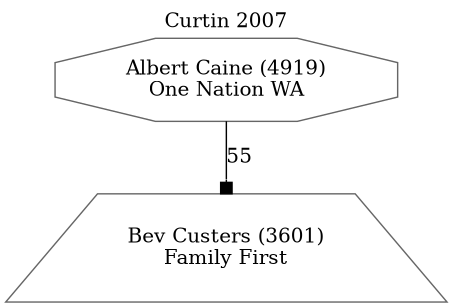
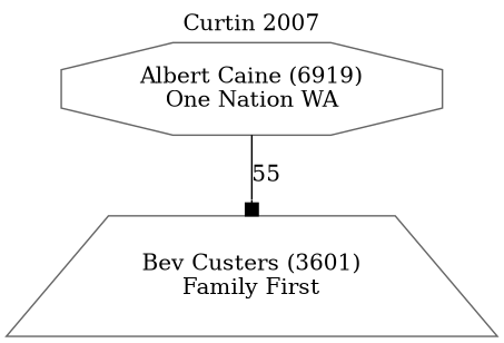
  digraph {
    label="Curtin 2007"
    labelloc=t
    mclimit=10
    node [color=gray40]
    n1 [label="Bev Custers (3601)\nFamily First" shape=trapezium]
-   n2 [label="Albert Caine (4919)\nOne Nation WA" shape=octagon]
+   n2 [label="Albert Caine (6919)\nOne Nation WA" shape=octagon]
    n2 -> n1 [label=55 arrowhead=box]
  }
